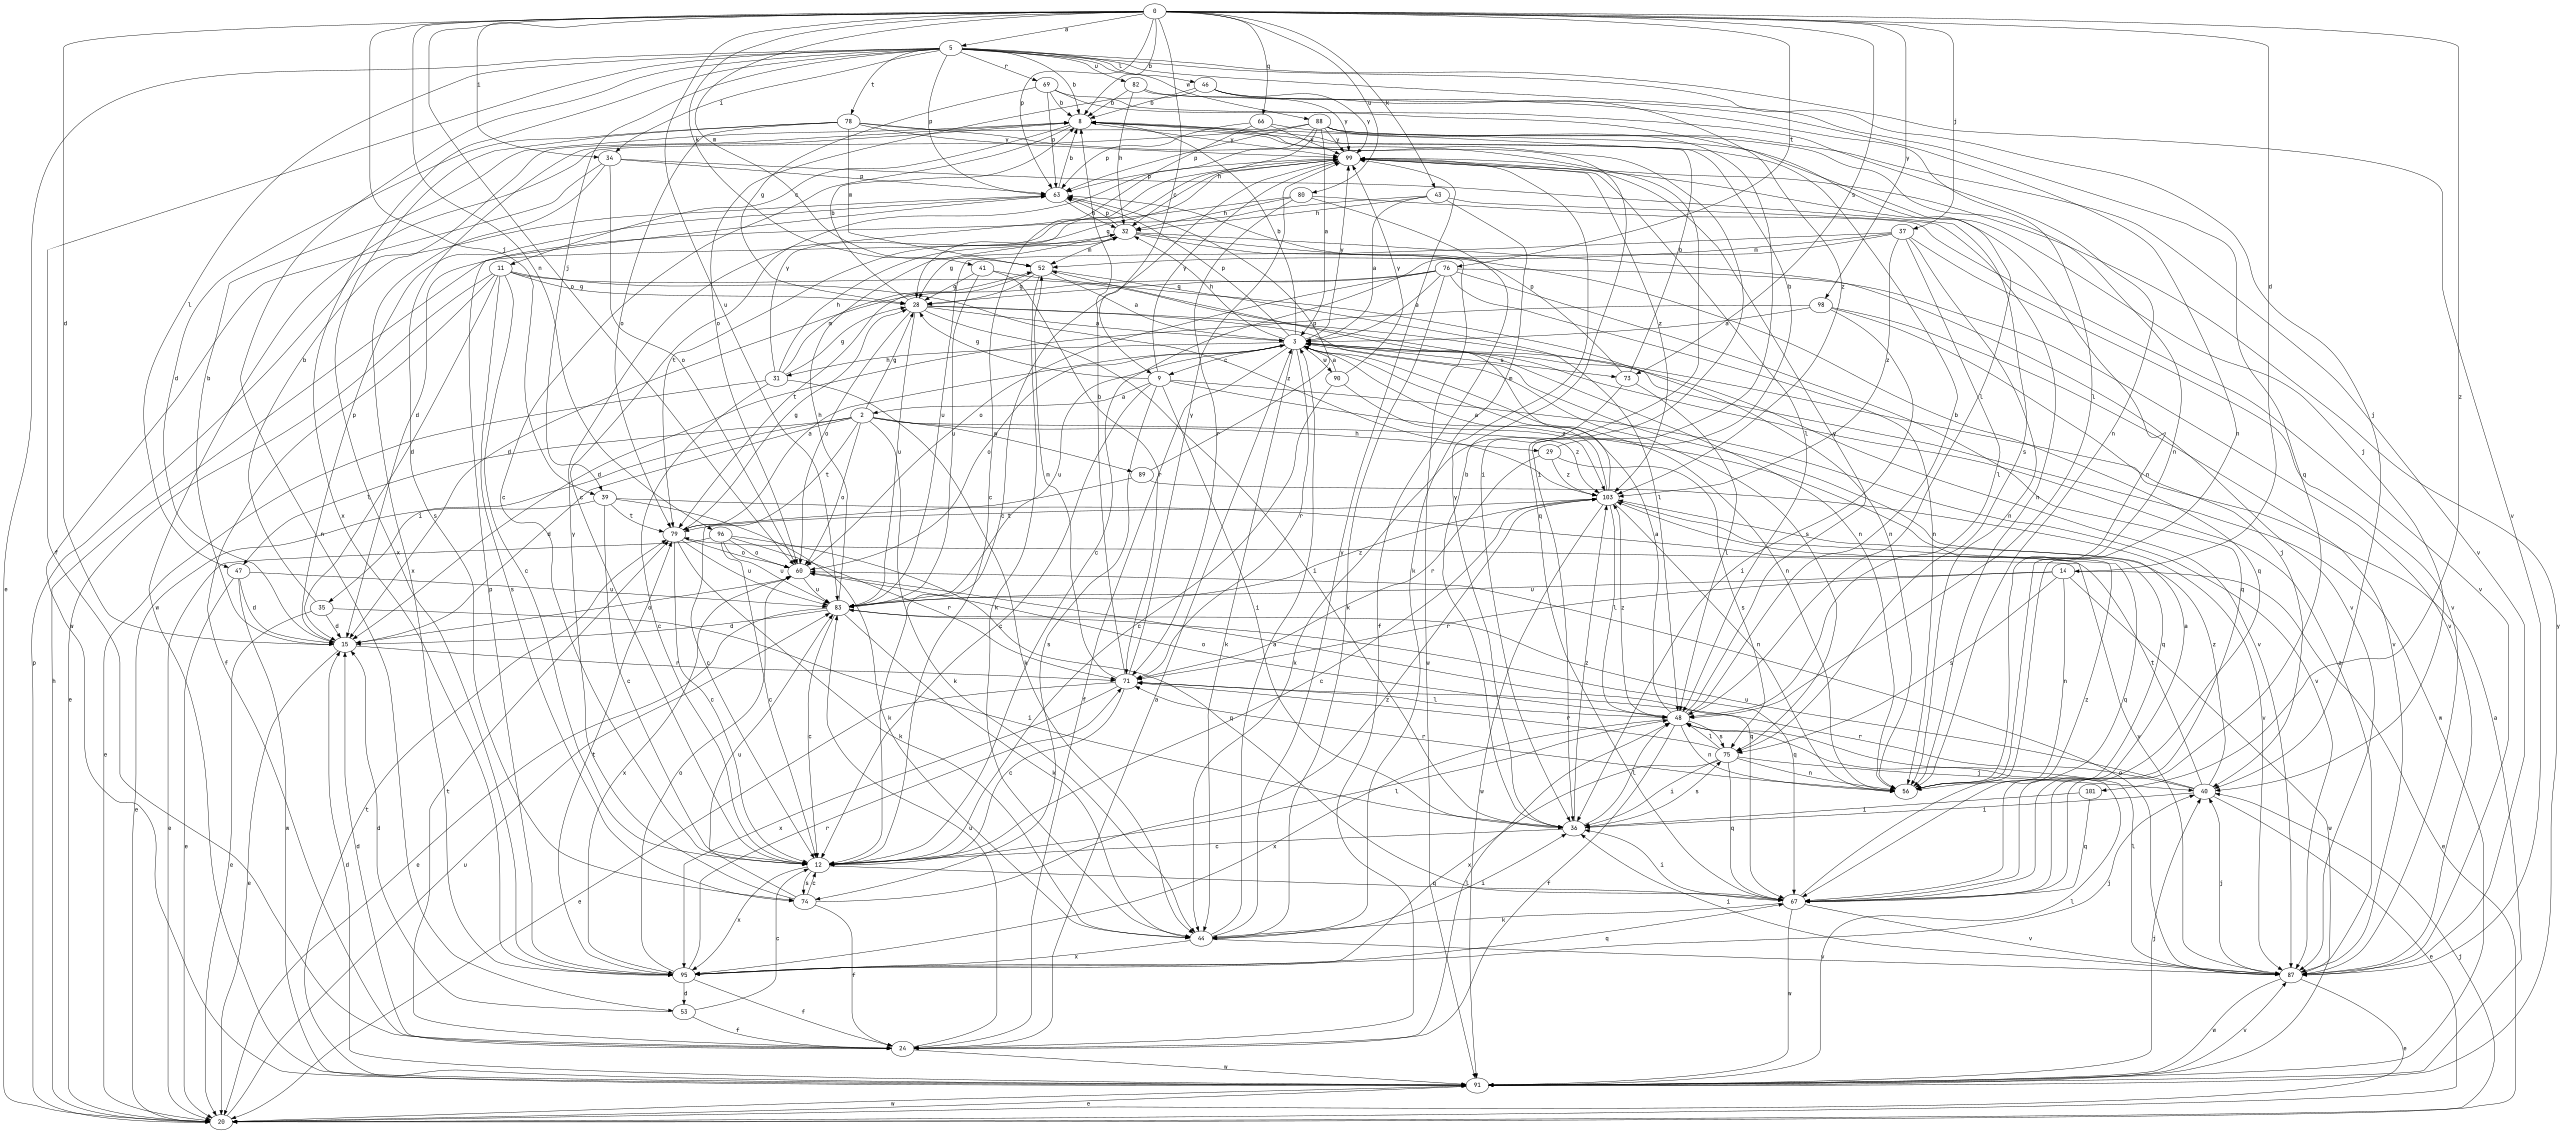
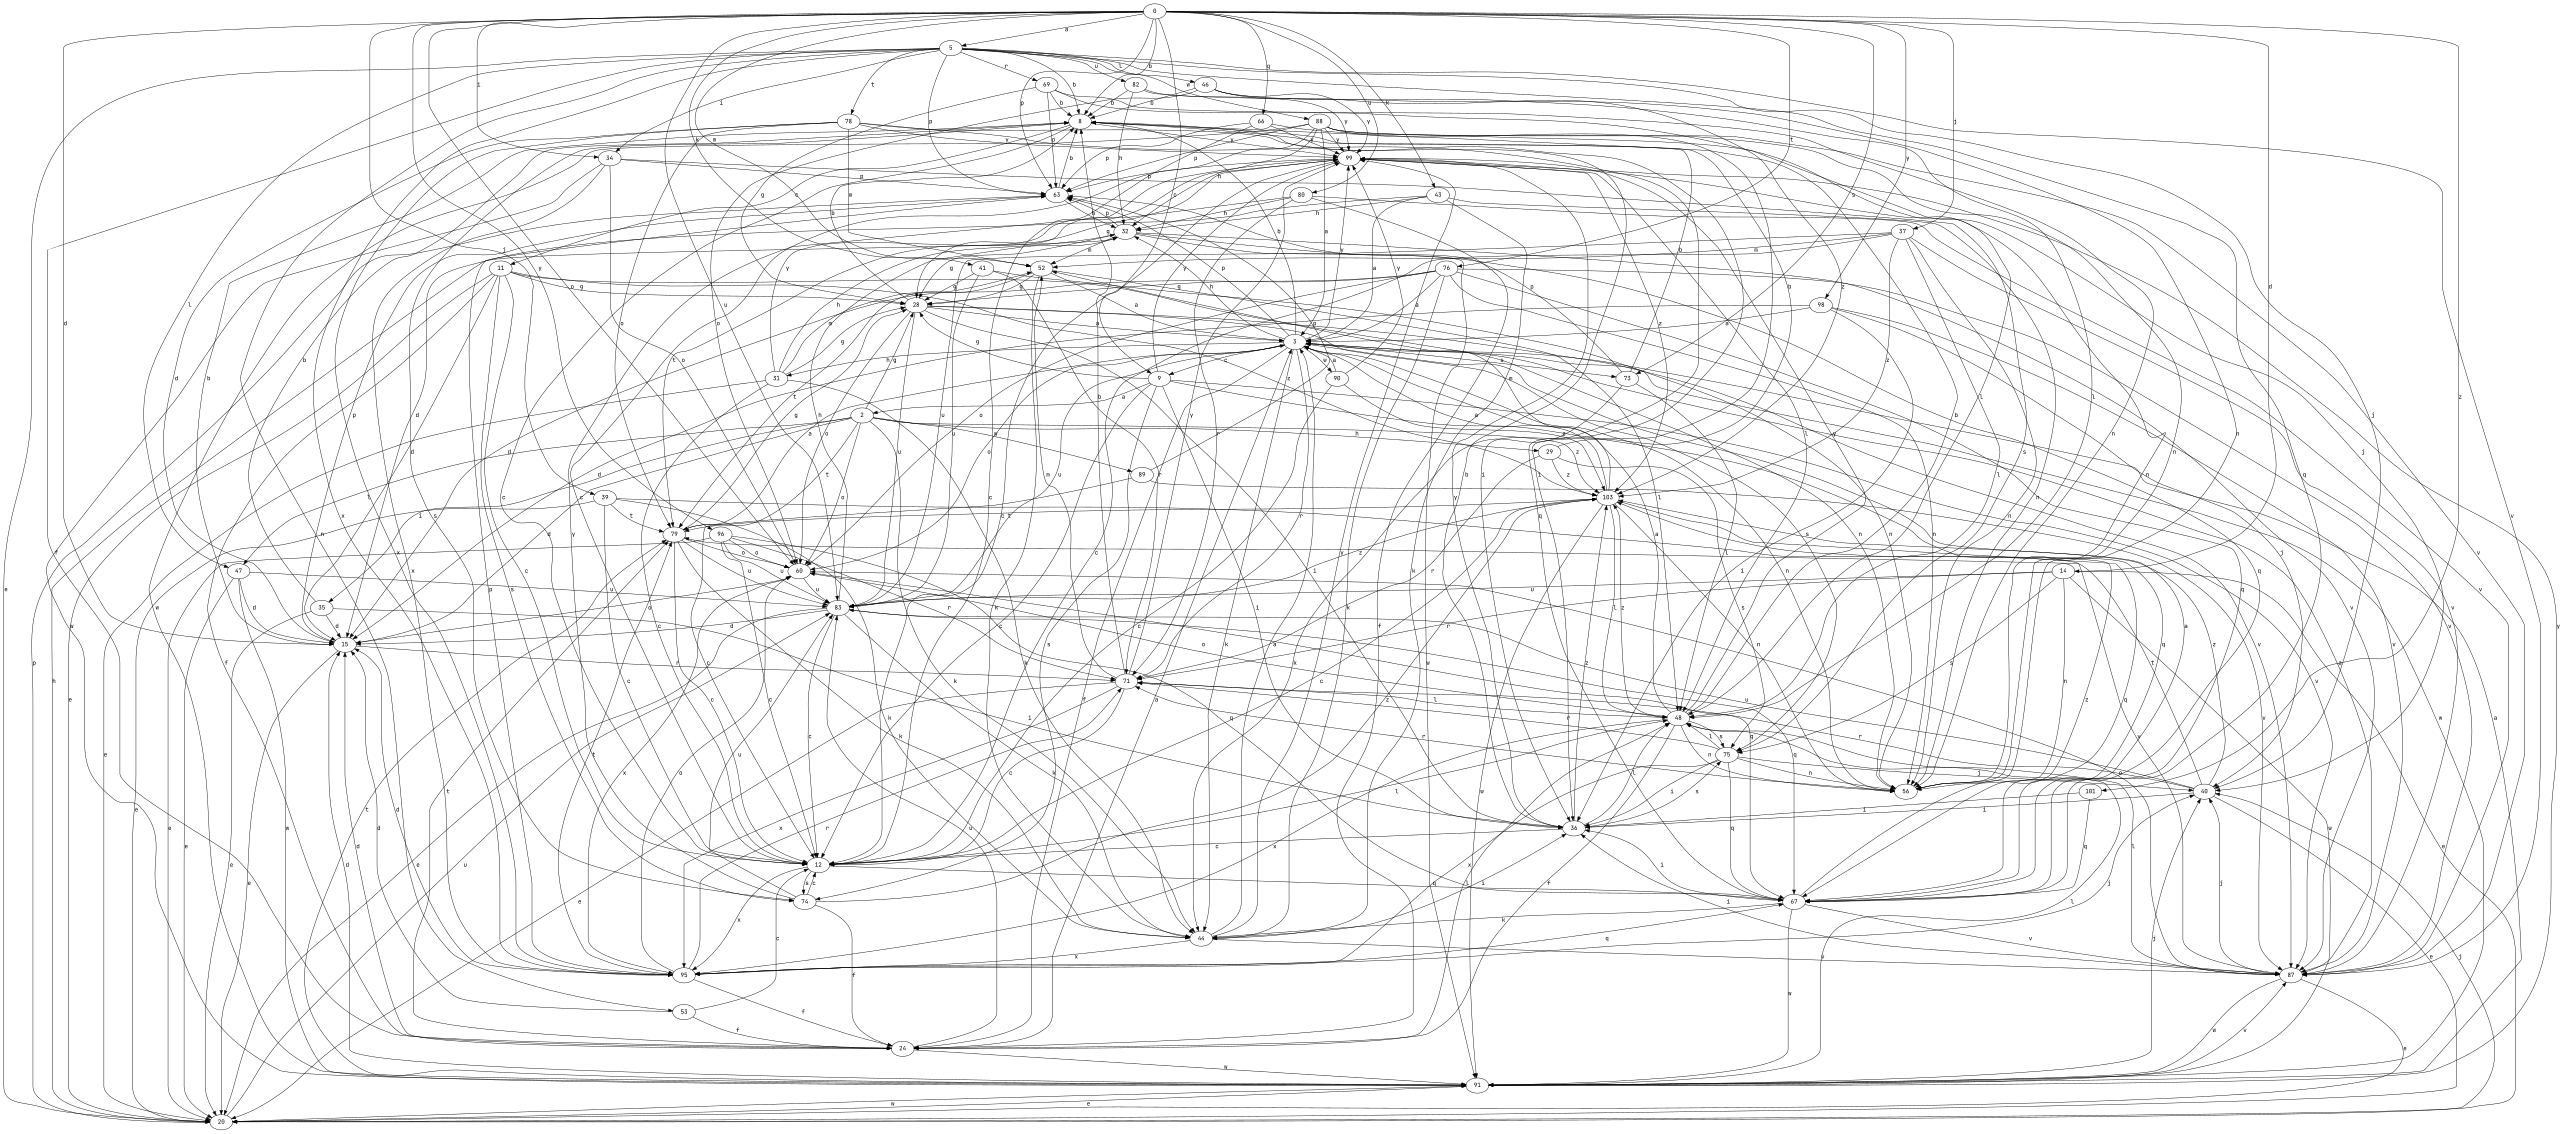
  strict digraph {
    fontname="JetBrains Mono"
    node [fontname="JetBrains Mono"]
    edge [fontname="JetBrains Mono"]
    n1 [label=5]
    0
    8
    9
    14
    15
    34
    37
    39
    41
    43
    52
    60
    63
    66
    73
    76
    80
    96
    98
    101
    83
    20
    24
    40
    46
    47
    53
    67
    69
    78
    82
    87
    88
    95
    99
    11
    12
    74
    2
    28
    36
    56
    71
    91
    75
    103
    48
    44
    79
    3
    32
    29
    35
    89
    31
    90
    n1 -> 8 [label=b]
    n1 -> 34 [label=i]
-   n1 -> 39 [label=j]
    n1 -> 63 [label=p]
    n1 -> 20 [label=e]
    n1 -> 24 [label=f]
    n1 -> 40 [label=j]
    n1 -> 46 [label=l]
    n1 -> 47 [label=l]
    n1 -> 53 [label=n]
    n1 -> 67 [label=q]
    n1 -> 69 [label=r]
    n1 -> 78 [label=t]
    n1 -> 82 [label=u]
    n1 -> 87 [label=v]
    n1 -> 88 [label=w]
    n1 -> 95 [label=x]
    0 -> n1 [label=a]
    0 -> 8 [label=b]
    0 -> 9 [label=c]
    0 -> 14 [label=d]
    0 -> 15 [label=d]
    0 -> 34 [label=i]
    0 -> 37 [label=j]
    0 -> 39 [label=j]
    0 -> 41 [label=k]
    0 -> 43 [label=k]
    0 -> 52 [label=m]
    0 -> 60 [label=o]
    0 -> 63 [label=p]
    0 -> 66 [label=q]
    0 -> 73 [label=s]
    0 -> 76 [label=t]
    0 -> 80 [label=u]
-   0 -> 96 [label=n]
+   0 -> 96 [label=y]
    0 -> 98 [label=y]
    0 -> 101 [label=z]
    0 -> 83 [label=u]
    8 -> 99 [label=y]
    8 -> 11 [label=c]
    8 -> 12 [label=c]
    8 -> 74 [label=s]
    9 -> 67 [label=q]
    9 -> 87 [label=v]
    9 -> 99 [label=y]
    9 -> 12 [label=c]
    9 -> 74 [label=s]
    9 -> 2 [label=a]
    9 -> 28 [label=g]
    9 -> 36 [label=i]
    14 -> 83 [label=u]
    14 -> 20 [label=e]
    14 -> 56 [label=n]
    14 -> 71 [label=r]
    14 -> 91 [label=w]
    14 -> 75 [label=s]
    15 -> 8 [label=b]
    15 -> 60 [label=o]
    15 -> 63 [label=p]
    15 -> 20 [label=e]
    15 -> 71 [label=r]
    34 -> 60 [label=o]
    34 -> 63 [label=p]
    34 -> 95 [label=x]
    34 -> 91 [label=w]
    34 -> 75 [label=s]
    37 -> 52 [label=m]
    37 -> 83 [label=u]
    37 -> 87 [label=v]
    37 -> 12 [label=c]
    37 -> 56 [label=n]
    37 -> 103 [label=z]
    37 -> 48 [label=l]
    39 -> 20 [label=e]
    39 -> 87 [label=v]
    39 -> 12 [label=c]
    39 -> 44 [label=k]
    39 -> 79 [label=t]
    41 -> 83 [label=u]
    41 -> 28 [label=g]
    41 -> 56 [label=n]
    41 -> 71 [label=r]
    43 -> 15 [label=d]
    43 -> 56 [label=n]
    43 -> 44 [label=k]
    43 -> 3 [label=a]
    43 -> 32 [label=h]
    52 -> 28 [label=g]
    52 -> 48 [label=l]
    52 -> 44 [label=k]
    52 -> 79 [label=t]
    52 -> 3 [label=a]
    60 -> 83 [label=u]
    60 -> 67 [label=q]
    60 -> 95 [label=x]
    63 -> 8 [label=b]
    63 -> 32 [label=h]
    66 -> 63 [label=p]
    66 -> 40 [label=j]
    66 -> 99 [label=y]
    66 -> 12 [label=c]
    73 -> 8 [label=b]
    73 -> 63 [label=p]
    73 -> 48 [label=l]
    73 -> 44 [label=k]
    76 -> 15 [label=d]
    76 -> 60 [label=o]
    76 -> 67 [label=q]
    76 -> 87 [label=v]
    76 -> 28 [label=g]
    76 -> 56 [label=n]
    76 -> 44 [label=k]
    76 -> 3 [label=a]
    80 -> 24 [label=f]
    80 -> 87 [label=v]
    80 -> 71 [label=r]
    80 -> 79 [label=t]
    80 -> 32 [label=h]
    96 -> 60 [label=o]
    96 -> 83 [label=u]
    96 -> 20 [label=e]
    96 -> 67 [label=q]
    96 -> 12 [label=c]
    96 -> 71 [label=r]
    98 -> 15 [label=d]
    98 -> 40 [label=j]
    98 -> 87 [label=v]
    98 -> 36 [label=i]
    98 -> 3 [label=a]
    101 -> 67 [label=q]
    101 -> 36 [label=i]
    83 -> 15 [label=d]
    83 -> 20 [label=e]
    83 -> 67 [label=q]
    83 -> 12 [label=c]
    83 -> 103 [label=z]
    83 -> 44 [label=k]
    83 -> 32 [label=h]
    20 -> 63 [label=p]
    20 -> 83 [label=u]
    20 -> 40 [label=j]
    20 -> 91 [label=w]
    20 -> 32 [label=h]
    24 -> 15 [label=d]
    24 -> 83 [label=u]
    24 -> 91 [label=w]
    24 -> 48 [label=l]
    24 -> 79 [label=t]
    24 -> 3 [label=a]
    40 -> 83 [label=u]
    40 -> 20 [label=e]
    40 -> 36 [label=i]
    40 -> 71 [label=r]
    40 -> 103 [label=z]
    40 -> 79 [label=t]
    46 -> 8 [label=b]
    46 -> 60 [label=o]
    46 -> 99 [label=y]
    46 -> 103 [label=z]
    46 -> 48 [label=l]
    47 -> 15 [label=d]
    47 -> 83 [label=u]
    47 -> 20 [label=e]
    47 -> 91 [label=w]
    53 -> 15 [label=d]
    53 -> 24 [label=f]
    53 -> 12 [label=c]
    67 -> 87 [label=v]
    67 -> 36 [label=i]
    67 -> 91 [label=w]
    67 -> 103 [label=z]
    67 -> 44 [label=k]
    67 -> 3 [label=a]
    69 -> 8 [label=b]
    69 -> 63 [label=p]
    69 -> 28 [label=g]
    69 -> 56 [label=n]
    69 -> 48 [label=l]
    78 -> 15 [label=d]
    78 -> 52 [label=m]
    78 -> 67 [label=q]
    78 -> 95 [label=x]
    78 -> 99 [label=y]
    78 -> 36 [label=i]
    78 -> 79 [label=o]
    82 -> 8 [label=b]
    82 -> 99 [label=y]
    82 -> 56 [label=n]
    82 -> 32 [label=h]
    87 -> 60 [label=o]
    87 -> 20 [label=e]
    87 -> 40 [label=j]
    87 -> 36 [label=i]
    87 -> 91 [label=w]
    87 -> 48 [label=l]
    87 -> 3 [label=a]
    88 -> 63 [label=p]
    88 -> 87 [label=v]
    88 -> 99 [label=y]
    88 -> 12 [label=c]
    88 -> 36 [label=i]
    88 -> 56 [label=n]
    88 -> 91 [label=w]
    88 -> 3 [label=a]
    88 -> 32 [label=h]
-   95 -> 53 [label=d]
+   95 -> 15 [label=d]
    95 -> 60 [label=o]
    95 -> 63 [label=p]
    95 -> 24 [label=f]
    95 -> 40 [label=j]
    95 -> 67 [label=q]
    95 -> 71 [label=r]
    95 -> 79 [label=t]
    99 -> 63 [label=p]
    99 -> 12 [label=c]
    99 -> 28 [label=g]
    99 -> 56 [label=n]
    99 -> 103 [label=z]
    99 -> 48 [label=l]
    11 -> 15 [label=d]
    11 -> 20 [label=e]
    11 -> 24 [label=f]
    11 -> 12 [label=c]
    11 -> 74 [label=s]
    11 -> 28 [label=g]
    11 -> 56 [label=n]
    11 -> 103 [label=z]
    12 -> 67 [label=q]
    12 -> 95 [label=x]
    12 -> 74 [label=s]
    12 -> 48 [label=l]
    74 -> 83 [label=u]
    74 -> 24 [label=f]
    74 -> 99 [label=y]
    74 -> 12 [label=c]
    74 -> 103 [label=z]
    2 -> 15 [label=d]
    2 -> 60 [label=o]
    2 -> 47 [label=l]
    2 -> 28 [label=g]
    2 -> 103 [label=z]
    2 -> 44 [label=k]
    2 -> 79 [label=t]
    2 -> 29 [label=h]
    2 -> 35 [label=i]
    2 -> 89 [label=w]
    28 -> 8 [label=b]
    28 -> 60 [label=o]
    28 -> 83 [label=u]
    28 -> 87 [label=v]
    28 -> 36 [label=i]
    28 -> 75 [label=s]
    28 -> 3 [label=a]
    36 -> 8 [label=b]
    36 -> 99 [label=y]
    36 -> 12 [label=c]
    36 -> 75 [label=s]
    36 -> 103 [label=z]
    36 -> 48 [label=l]
    56 -> 71 [label=r]
    71 -> 8 [label=b]
    71 -> 52 [label=m]
    71 -> 20 [label=e]
    71 -> 95 [label=x]
    71 -> 99 [label=y]
    71 -> 12 [label=c]
    71 -> 48 [label=l]
    91 -> 15 [label=d]
    91 -> 20 [label=e]
    91 -> 40 [label=j]
    91 -> 87 [label=v]
    91 -> 99 [label=y]
    91 -> 48 [label=l]
    91 -> 79 [label=t]
    91 -> 3 [label=a]
    75 -> 40 [label=j]
    75 -> 67 [label=q]
    75 -> 95 [label=x]
    75 -> 36 [label=i]
    75 -> 56 [label=n]
    75 -> 71 [label=r]
    75 -> 48 [label=l]
    103 -> 52 [label=m]
    103 -> 67 [label=q]
    103 -> 12 [label=c]
    103 -> 56 [label=n]
    103 -> 91 [label=w]
    103 -> 48 [label=l]
    103 -> 79 [label=t]
    103 -> 3 [label=a]
    48 -> 8 [label=b]
    48 -> 60 [label=o]
    48 -> 24 [label=f]
    48 -> 95 [label=x]
    48 -> 99 [label=y]
    48 -> 56 [label=n]
    48 -> 75 [label=s]
    48 -> 103 [label=z]
    48 -> 3 [label=a]
    44 -> 87 [label=v]
    44 -> 95 [label=x]
    44 -> 99 [label=y]
    44 -> 36 [label=i]
    44 -> 3 [label=a]
    79 -> 60 [label=o]
    79 -> 83 [label=u]
    79 -> 12 [label=c]
    79 -> 28 [label=g]
    79 -> 44 [label=k]
    79 -> 3 [label=a]
    3 -> 8 [label=b]
    3 -> 9 [label=c]
    3 -> 60 [label=o]
    3 -> 63 [label=p]
    3 -> 73 [label=s]
    3 -> 83 [label=u]
    3 -> 24 [label=f]
    3 -> 99 [label=y]
    3 -> 56 [label=n]
    3 -> 71 [label=r]
    3 -> 91 [label=w]
    3 -> 44 [label=k]
    3 -> 32 [label=h]
    3 -> 31 [label=h]
    3 -> 90 [label=w]
    32 -> 52 [label=m]
    32 -> 63 [label=p]
    32 -> 67 [label=q]
    32 -> 87 [label=v]
    32 -> 28 [label=g]
    32 -> 91 [label=w]
    29 -> 8 [label=b]
    29 -> 71 [label=r]
    29 -> 75 [label=s]
    29 -> 103 [label=z]
    35 -> 8 [label=b]
    35 -> 15 [label=d]
    35 -> 20 [label=e]
    35 -> 36 [label=i]
    89 -> 63 [label=p]
    89 -> 87 [label=v]
    89 -> 12 [label=c]
    31 -> 52 [label=m]
    31 -> 20 [label=e]
    31 -> 99 [label=y]
    31 -> 12 [label=c]
    31 -> 28 [label=g]
    31 -> 44 [label=k]
    31 -> 32 [label=h]
    90 -> 99 [label=y]
    90 -> 12 [label=c]
    90 -> 103 [label=z]
    90 -> 3 [label=a]
  }
